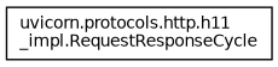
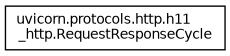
  digraph {
    rankdir=LR
-   n1 [color=black fillcolor=white fontname=Helvetica fontsize=10 height=0.2 label="uvicorn.protocols.http.h11\l_impl.RequestResponseCycle" shape=record style=filled width=0.4]
+   n1 [color=black fillcolor=white fontname=Helvetica fontsize=10 height=0.2 label="uvicorn.protocols.http.h11\l_http.RequestResponseCycle" shape=record style=filled width=0.4]
  }
